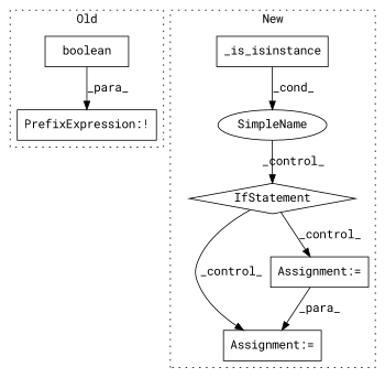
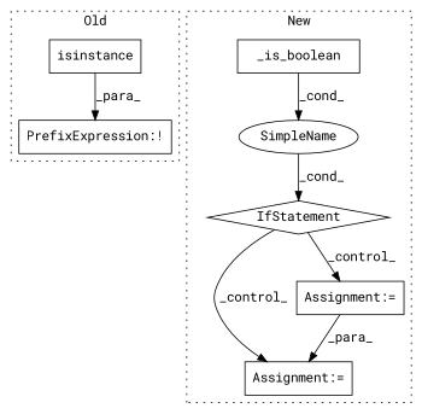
  digraph {
    fontname="Roboto Mono"
    node [a=32 fontname="Roboto Mono" l=1 shape=box]
    edge [fontname="Roboto Mono"]
-   n1 [l="11,1" label=boolean s="3212,3234"]
+   n1 [l="11,1" label=isinstance s="3212,3234"]
    n2 [a=38 label="PrefixExpression:!" s=3211]
-   n3 [l="12,1" label=_is_isinstance s="3732,3745"]
+   n3 [l="12,1" label=_is_boolean s="3732,3745"]
    n4 [a=25 l="4,2" label=IfStatement s="3728,3746" shape=diamond]
    n5 [a=42 label=SimpleName shape=ellipse l=""]
    n6 [a=7 label="Assignment:=" s=4024]
    n7 [a=7 label="Assignment:=" s=3910]
    subgraph cluster_1 {
      label=Old
      style=dotted
      n1
      n2
    }
    subgraph cluster_2 {
      label=New
      style=dotted
      n3
      n4
      n5
      n6
      n7
    }
    n1 -> n2 [label=_para_]
    n3 -> n5 [label=_cond_]
    n4 -> n6 [label=_control_]
    n4 -> n7 [label=_control_]
-   n5 -> n4 [label=_control_]
+   n5 -> n4 [label=_cond_]
    n7 -> n6 [label=_para_]
  }
